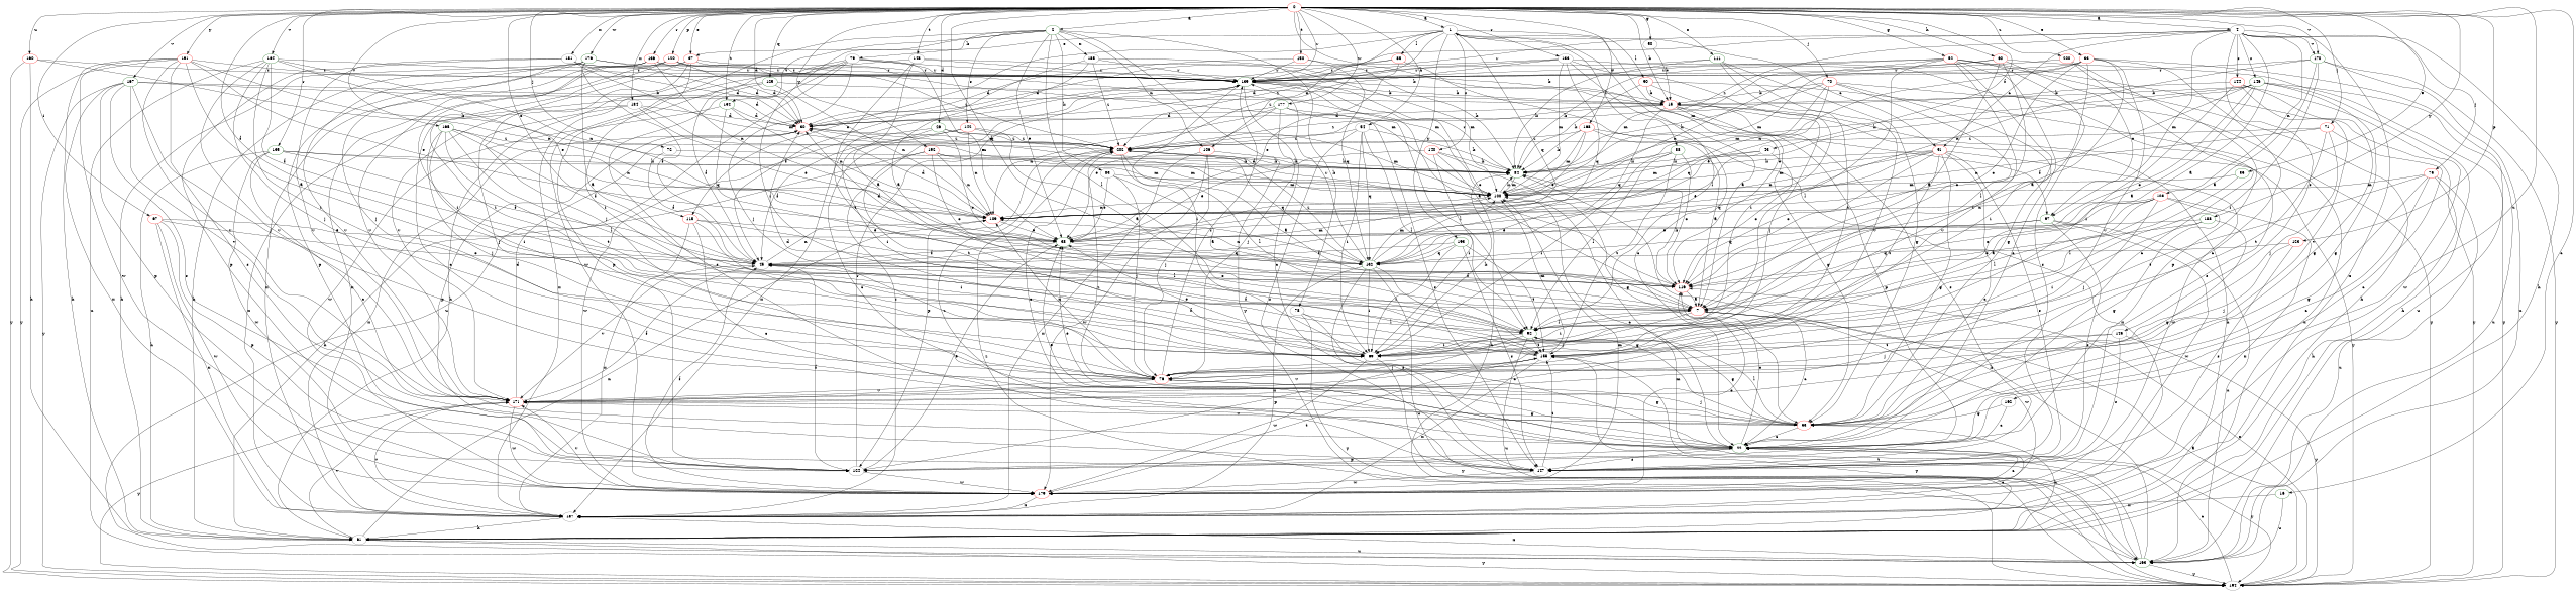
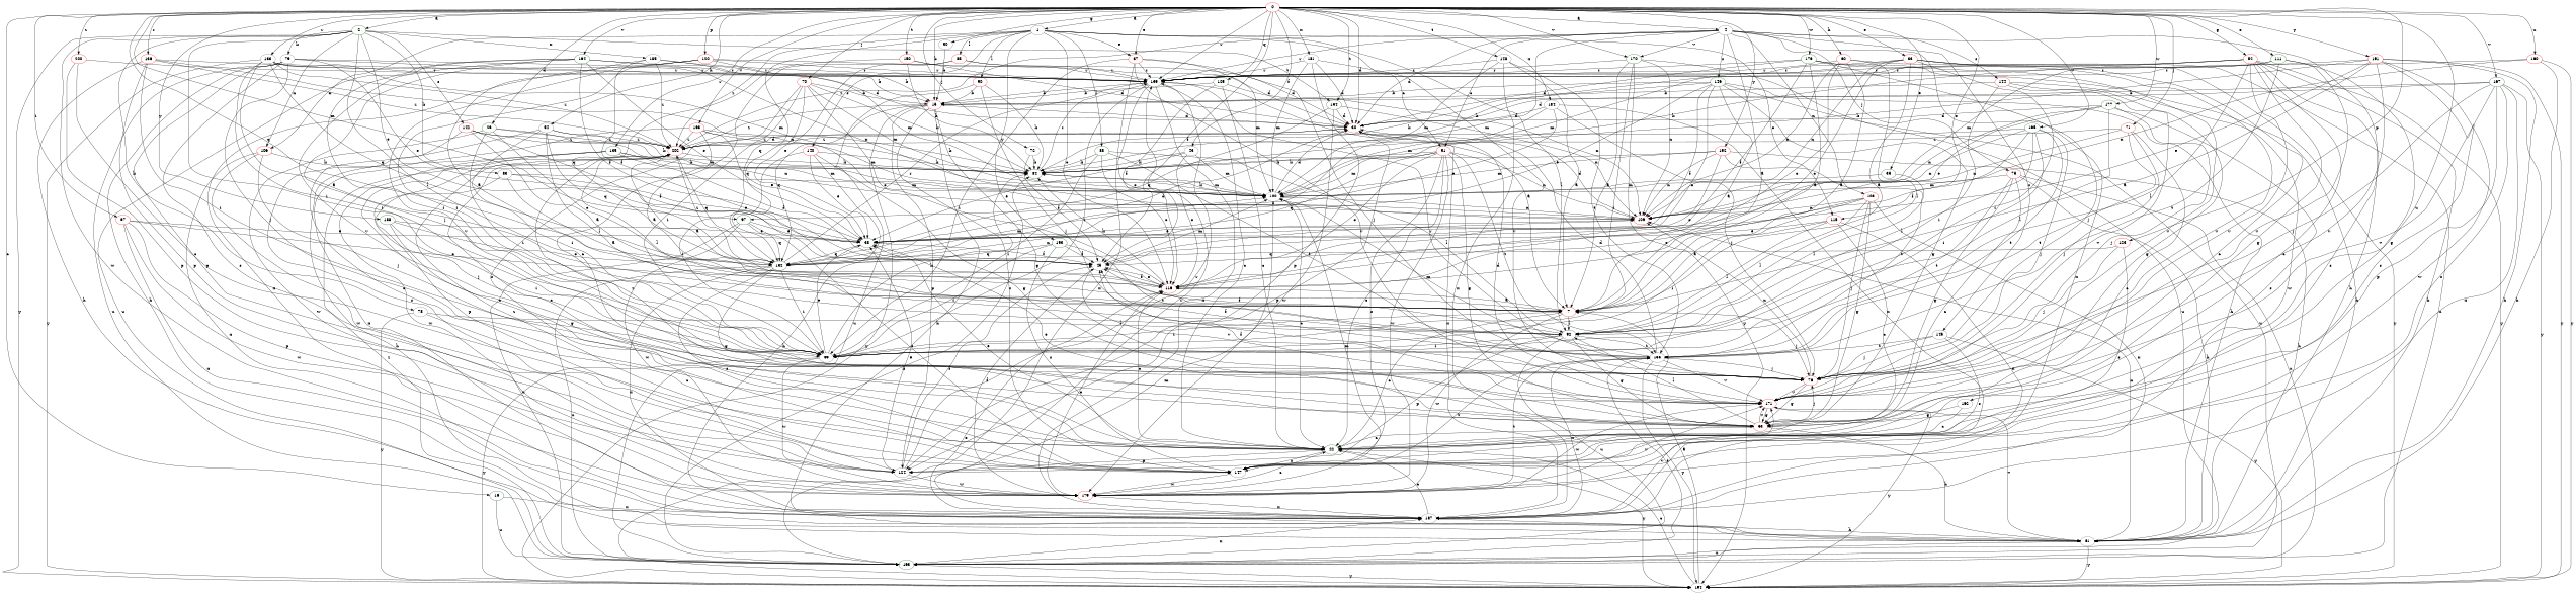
  strict digraph {
    node [color=red]
    1 [color=gray40]
    0
    2 [color=darkgreen]
    4 [color=gray40]
    15
    16 [color=darkgreen]
    26 [color=darkgreen]
    30
    33
    35 [color=darkgreen]
    37
    43 [color=gray40]
    45 [color=gray40]
    50 [color=gray40]
    52
    54 [color=gray40]
    60
    67
    70
    71
    72 [color=gray40]
    97 [color=darkgreen]
    111 [color=darkgreen]
    115
    120
    123
    125 [color=darkgreen]
    132 [color=darkgreen]
    133 [color=gray40]
    135 [color=darkgreen]
    136
    139 [color=darkgreen]
    148 [color=gray40]
    150
    154 [color=darkgreen]
    160
    162 [color=gray40]
    164 [color=darkgreen]
    165 [color=darkgreen]
    167 [color=darkgreen]
    168
    170 [color=darkgreen]
    176 [color=darkgreen]
    177 [color=darkgreen]
    181 [color=gray40]
    184 [color=gray40]
    188 [color=darkgreen]
    191
    192
    200
    n51 [label=51]
    85
    88 [color=darkgreen]
    90
    92 [color=darkgreen]
    106
    116
    140
    193 [color=darkgreen]
    202
    38 [color=darkgreen]
    69 [color=gray40]
    78 [color=gray40]
    79 [color=gray40]
    83 [color=gray40]
    142
    179
    185 [color=gray40]
    194 [color=gray40]
    7
    61 [color=gray40]
    75
    108
    144
    145 [color=gray40]
    146 [color=darkgreen]
    187 [color=gray40]
    53
    124 [color=gray40]
    147 [color=gray40]
    163 [color=darkgreen]
    100 [color=gray40]
    22 [color=darkgreen]
    109
    171
    76
    84 [color=darkgreen]
    155 [color=gray40]
    1 -> 37 [label=e]
    1 -> 115 [label=o]
-   132 -> 1 [label=q]
+   1 -> 132 [label=q]
    1 -> n51 [label=c]
    1 -> 85 [label=l]
    1 -> 88 [label=l]
    1 -> 90 [label=l]
    1 -> 92 [label=l]
    1 -> 106 [label=n]
    1 -> 116 [label=o]
    1 -> 140 [label=s]
    1 -> 193 [label=y]
    1 -> 202 [label=z]
    0 -> 1 [label=a]
    0 -> 2 [label=a]
    0 -> 4 [label=a]
    0 -> 15 [label=b]
    0 -> 16 [label=c]
    0 -> 26 [label=d]
    0 -> 30 [label=d]
    0 -> 33 [label=e]
    0 -> 35 [label=e]
    0 -> 37 [label=e]
    0 -> 43 [label=f]
    0 -> 45 [label=f]
    0 -> 50 [label=g]
    0 -> 52 [label=g]
    0 -> 54 [label=h]
    0 -> 60 [label=h]
    0 -> 67 [label=i]
    0 -> 70 [label=j]
    0 -> 71 [label=j]
    0 -> 72 [label=j]
    0 -> 97 [label=m]
    0 -> 111 [label=o]
    0 -> 115 [label=o]
    0 -> 120 [label=p]
    0 -> 123 [label=p]
    0 -> 125 [label=q]
    0 -> 132 [label=q]
    0 -> 133 [label=r]
    0 -> 135 [label=r]
    0 -> 136 [label=r]
    0 -> 139 [label=r]
    0 -> 148 [label=t]
    0 -> 150 [label=t]
    0 -> 154 [label=t]
    0 -> 160 [label=u]
    0 -> 162 [label=u]
    0 -> 164 [label=v]
    0 -> 165 [label=v]
    0 -> 167 [label=v]
    0 -> 168 [label=v]
    0 -> 170 [label=v]
    0 -> 176 [label=w]
    0 -> 177 [label=w]
    0 -> 181 [label=x]
    0 -> 184 [label=x]
    0 -> 188 [label=y]
    0 -> 191 [label=y]
    0 -> 192 [label=y]
    0 -> 200 [label=z]
    2 -> 154 [label=t]
    2 -> 92 [label=l]
    2 -> 106 [label=n]
    2 -> 38 [label=e]
    2 -> 69 [label=i]
    2 -> 78 [label=k]
    2 -> 79 [label=k]
    2 -> 83 [label=k]
    2 -> 142 [label=s]
    2 -> 179 [label=w]
    2 -> 185 [label=x]
    2 -> 194 [label=y]
    4 -> 30 [label=d]
    4 -> 97 [label=m]
    4 -> 139 [label=r]
    4 -> 170 [label=v]
    4 -> n51 [label=c]
    4 -> 202 [label=z]
    4 -> 7 [label=a]
    4 -> 61 [label=h]
    4 -> 75 [label=j]
    4 -> 108 [label=n]
    4 -> 144 [label=s]
    4 -> 145 [label=s]
    4 -> 146 [label=s]
    4 -> 187 [label=x]
    15 -> 30 [label=d]
    15 -> 132 [label=q]
    15 -> 202 [label=z]
    15 -> 194 [label=y]
    15 -> 61 [label=h]
    15 -> 53 [label=g]
    15 -> 124 [label=p]
    15 -> 147 [label=s]
    16 -> 187 [label=x]
    16 -> 163 [label=u]
    26 -> 116 [label=o]
    26 -> 202 [label=z]
    26 -> 69 [label=i]
    26 -> 179 [label=w]
    26 -> 100 [label=m]
    30 -> 202 [label=z]
    30 -> 187 [label=x]
    30 -> 124 [label=p]
    33 -> 139 [label=r]
    33 -> 116 [label=o]
    33 -> 69 [label=i]
    33 -> 7 [label=a]
    33 -> 163 [label=u]
    33 -> 100 [label=m]
    33 -> 22 [label=c]
    33 -> 109 [label=n]
    33 -> 171 [label=v]
    35 -> 92 [label=l]
    35 -> 100 [label=m]
    37 -> 139 [label=r]
    37 -> 69 [label=i]
    37 -> 187 [label=x]
    37 -> 100 [label=m]
    37 -> 171 [label=v]
    37 -> 76 [label=j]
    43 -> 116 [label=o]
    43 -> 38 [label=e]
    43 -> 100 [label=m]
    43 -> 84 [label=k]
    45 -> 116 [label=o]
    45 -> 100 [label=m]
-   45 -> 109 [label=n]
    45 -> 171 [label=v]
    50 -> 15 [label=b]
    52 -> 139 [label=r]
    52 -> 92 [label=l]
    52 -> 194 [label=y]
    52 -> 61 [label=h]
    52 -> 53 [label=g]
    52 -> 147 [label=s]
    52 -> 100 [label=m]
    52 -> 22 [label=c]
    52 -> 171 [label=v]
    52 -> 84 [label=k]
    54 -> 132 [label=q]
    54 -> 92 [label=l]
    54 -> 202 [label=z]
    54 -> 69 [label=i]
    54 -> 147 [label=s]
    54 -> 84 [label=k]
    60 -> 139 [label=r]
    60 -> 92 [label=l]
-   60 -> 97 [label=o]
+   60 -> 116 [label=o]
    60 -> 194 [label=y]
    60 -> 7 [label=a]
    60 -> 109 [label=n]
    67 -> 116 [label=o]
    67 -> 38 [label=e]
    67 -> 179 [label=w]
    67 -> 187 [label=x]
    67 -> 124 [label=p]
    70 -> 15 [label=b]
    70 -> 132 [label=q]
    70 -> 116 [label=o]
    70 -> 69 [label=i]
    70 -> 147 [label=s]
    70 -> 100 [label=m]
    70 -> 84 [label=k]
    71 -> 202 [label=z]
    71 -> 22 [label=c]
    71 -> 109 [label=n]
    71 -> 76 [label=j]
    71 -> 155 [label=t]
    72 -> 45 [label=f]
    72 -> 84 [label=k]
    97 -> 132 [label=q]
    97 -> 38 [label=e]
    97 -> 179 [label=w]
    97 -> 147 [label=s]
    97 -> 163 [label=u]
    111 -> 139 [label=r]
    111 -> 53 [label=g]
    111 -> 171 [label=v]
    111 -> 84 [label=k]
    111 -> 155 [label=t]
    115 -> 92 [label=l]
    115 -> 38 [label=e]
    115 -> 69 [label=i]
    115 -> 187 [label=x]
    115 -> 22 [label=c]
    120 -> 30 [label=d]
    120 -> 139 [label=r]
    120 -> 69 [label=i]
    120 -> 187 [label=x]
    120 -> 100 [label=m]
    120 -> 171 [label=v]
    123 -> 132 [label=q]
    123 -> 147 [label=s]
    123 -> 76 [label=j]
    125 -> 15 [label=b]
    125 -> 45 [label=f]
    125 -> 22 [label=c]
    125 -> 109 [label=n]
    132 -> 30 [label=d]
    132 -> 139 [label=r]
    132 -> 202 [label=z]
    132 -> 69 [label=i]
    132 -> 187 [label=x]
    132 -> 53 [label=g]
    132 -> 147 [label=s]
    132 -> 163 [label=u]
    132 -> 100 [label=m]
    132 -> 109 [label=n]
    133 -> 30 [label=d]
    133 -> 132 [label=q]
    133 -> 139 [label=r]
    133 -> 202 [label=z]
    133 -> 69 [label=i]
    133 -> 194 [label=y]
    133 -> 7 [label=a]
    133 -> 100 [label=m]
    135 -> 45 [label=f]
    135 -> 179 [label=w]
    135 -> 61 [label=h]
    135 -> 100 [label=m]
    135 -> 22 [label=c]
    135 -> 84 [label=k]
    136 -> 139 [label=r]
    136 -> 202 [label=z]
    136 -> 69 [label=i]
    136 -> 61 [label=h]
    136 -> 124 [label=p]
    136 -> 109 [label=n]
    139 -> 15 [label=b]
    139 -> 116 [label=o]
    139 -> 69 [label=i]
    139 -> 7 [label=a]
    139 -> 187 [label=x]
    139 -> 22 [label=c]
    148 -> 139 [label=r]
    148 -> 7 [label=a]
    148 -> 187 [label=x]
    148 -> 100 [label=m]
    148 -> 155 [label=t]
    150 -> 30 [label=d]
    150 -> 132 [label=q]
    150 -> 139 [label=r]
    150 -> 84 [label=k]
    154 -> 30 [label=d]
    154 -> 132 [label=q]
    154 -> 179 [label=w]
    154 -> 109 [label=n]
    160 -> 139 [label=r]
    160 -> 194 [label=y]
    160 -> 61 [label=h]
    160 -> 109 [label=n]
    162 -> 53 [label=g]
    162 -> 22 [label=c]
    164 -> 45 [label=f]
    164 -> 139 [label=r]
    164 -> 38 [label=e]
    164 -> 69 [label=i]
    164 -> 163 [label=u]
    164 -> 109 [label=n]
    164 -> 171 [label=v]
    164 -> 76 [label=j]
    165 -> 45 [label=f]
    165 -> 92 [label=l]
    165 -> 202 [label=z]
    165 -> 69 [label=i]
    165 -> 109 [label=n]
    165 -> 76 [label=j]
    165 -> 155 [label=t]
    167 -> 15 [label=b]
    167 -> 30 [label=d]
    167 -> 194 [label=y]
    167 -> 187 [label=x]
    167 -> 124 [label=p]
    167 -> 147 [label=s]
    167 -> 171 [label=v]
    167 -> 76 [label=j]
    168 -> 202 [label=z]
    168 -> 38 [label=e]
    168 -> 7 [label=a]
    168 -> 187 [label=x]
    168 -> 100 [label=m]
    168 -> 84 [label=k]
    170 -> 139 [label=r]
    170 -> 69 [label=i]
    170 -> 194 [label=y]
    170 -> 7 [label=a]
    170 -> 163 [label=u]
    170 -> 109 [label=n]
    176 -> 30 [label=d]
    176 -> 45 [label=f]
    176 -> 139 [label=r]
    176 -> 7 [label=a]
    176 -> 61 [label=h]
    176 -> 171 [label=v]
    176 -> 76 [label=j]
    177 -> 30 [label=d]
    177 -> 92 [label=l]
    177 -> 38 [label=e]
    177 -> 147 [label=s]
    177 -> 109 [label=n]
    177 -> 76 [label=j]
    181 -> 30 [label=d]
    181 -> 139 [label=r]
    181 -> 124 [label=p]
    181 -> 100 [label=m]
    181 -> 171 [label=v]
    184 -> 30 [label=d]
    184 -> 38 [label=e]
    184 -> 187 [label=x]
    184 -> 100 [label=m]
    184 -> 76 [label=j]
    188 -> 116 [label=o]
    188 -> 38 [label=e]
    188 -> 69 [label=i]
    188 -> 53 [label=g]
    191 -> 139 [label=r]
    191 -> 38 [label=e]
    191 -> 179 [label=w]
    191 -> 194 [label=y]
    191 -> 7 [label=a]
    191 -> 61 [label=h]
    191 -> 147 [label=s]
    191 -> 171 [label=v]
    191 -> 84 [label=k]
    192 -> 116 [label=o]
    192 -> 61 [label=h]
    192 -> 100 [label=m]
    192 -> 109 [label=n]
    192 -> 84 [label=k]
    192 -> 155 [label=t]
    200 -> 139 [label=r]
    200 -> 124 [label=p]
    200 -> 22 [label=c]
    n51 -> 132 [label=q]
    n51 -> 116 [label=o]
    n51 -> 179 [label=w]
    n51 -> 53 [label=g]
    n51 -> 147 [label=s]
    n51 -> 100 [label=m]
    n51 -> 22 [label=c]
    n51 -> 109 [label=n]
    n51 -> 84 [label=k]
    n51 -> 155 [label=t]
    85 -> 30 [label=d]
    85 -> 139 [label=r]
    85 -> 38 [label=e]
    85 -> 22 [label=c]
    88 -> 92 [label=l]
    88 -> 116 [label=o]
    88 -> 69 [label=i]
    88 -> 84 [label=k]
    88 -> 155 [label=t]
    90 -> 15 [label=b]
    90 -> 163 [label=u]
    90 -> 76 [label=j]
    90 -> 84 [label=k]
    92 -> 45 [label=f]
    92 -> 69 [label=i]
    92 -> 53 [label=g]
    92 -> 124 [label=p]
    92 -> 163 [label=u]
    92 -> 155 [label=t]
    106 -> 179 [label=w]
    106 -> 187 [label=x]
    106 -> 76 [label=j]
    106 -> 84 [label=k]
    116 -> 45 [label=f]
    116 -> 7 [label=a]
    116 -> 84 [label=k]
    140 -> 38 [label=e]
    140 -> 69 [label=i]
    140 -> 61 [label=h]
    140 -> 53 [label=g]
    140 -> 84 [label=k]
    193 -> 45 [label=f]
    193 -> 132 [label=q]
    193 -> 69 [label=i]
    193 -> 147 [label=s]
    193 -> 155 [label=t]
    202 -> 30 [label=d]
    202 -> 132 [label=q]
    202 -> 92 [label=l]
    202 -> 7 [label=a]
    202 -> 124 [label=p]
    202 -> 22 [label=c]
    202 -> 84 [label=k]
    38 -> 45 [label=f]
    38 -> 132 [label=q]
    69 -> 38 [label=e]
    69 -> 179 [label=w]
    69 -> 194 [label=y]
    69 -> 84 [label=k]
    78 -> 92 [label=l]
    78 -> 194 [label=y]
    78 -> 22 [label=c]
    79 -> 15 [label=b]
    79 -> 139 [label=r]
    79 -> 38 [label=e]
    79 -> 61 [label=h]
    79 -> 124 [label=p]
    79 -> 147 [label=s]
    79 -> 163 [label=u]
    79 -> 76 [label=j]
    83 -> 38 [label=e]
    83 -> 7 [label=a]
    83 -> 100 [label=m]
    83 -> 76 [label=j]
    142 -> 45 [label=f]
    142 -> 202 [label=z]
    142 -> 7 [label=a]
    142 -> 22 [label=c]
    142 -> 109 [label=n]
    179 -> 45 [label=f]
    179 -> 116 [label=o]
    179 -> 187 [label=x]
    179 -> 100 [label=m]
    179 -> 22 [label=c]
    179 -> 171 [label=v]
    179 -> 155 [label=t]
    185 -> 15 [label=b]
    185 -> 45 [label=f]
    185 -> 139 [label=r]
    185 -> 202 [label=z]
    185 -> 7 [label=a]
    194 -> 116 [label=o]
    194 -> 7 [label=a]
    194 -> 22 [label=c]
    7 -> 92 [label=l]
    7 -> 69 [label=i]
    7 -> 179 [label=w]
    7 -> 22 [label=c]
    7 -> 76 [label=j]
    61 -> 194 [label=y]
    61 -> 163 [label=u]
    61 -> 109 [label=n]
    61 -> 171 [label=v]
    75 -> 61 [label=h]
    75 -> 53 [label=g]
    75 -> 163 [label=u]
    75 -> 100 [label=m]
    75 -> 22 [label=c]
    75 -> 155 [label=t]
    108 -> 92 [label=l]
    108 -> 116 [label=o]
    108 -> 7 [label=a]
    108 -> 187 [label=x]
    108 -> 53 [label=g]
    108 -> 109 [label=n]
    108 -> 76 [label=j]
    144 -> 15 [label=b]
    144 -> 69 [label=i]
    144 -> 179 [label=w]
    144 -> 53 [label=g]
    144 -> 171 [label=v]
    145 -> 194 [label=y]
    145 -> 147 [label=s]
    145 -> 76 [label=j]
    145 -> 155 [label=t]
    146 -> 15 [label=b]
    146 -> 45 [label=f]
    146 -> 116 [label=o]
    146 -> 38 [label=e]
    146 -> 7 [label=a]
    146 -> 61 [label=h]
    146 -> 53 [label=g]
    146 -> 163 [label=u]
    146 -> 84 [label=k]
    187 -> 139 [label=r]
    187 -> 61 [label=h]
    187 -> 22 [label=c]
    187 -> 171 [label=v]
    53 -> 92 [label=l]
    53 -> 202 [label=z]
    53 -> 38 [label=e]
    53 -> 61 [label=h]
    53 -> 22 [label=c]
    53 -> 171 [label=v]
    53 -> 76 [label=j]
    124 -> 45 [label=f]
    124 -> 139 [label=r]
    124 -> 38 [label=e]
    124 -> 179 [label=w]
    147 -> 202 [label=z]
    147 -> 179 [label=w]
    147 -> 155 [label=t]
    163 -> 202 [label=z]
    163 -> 194 [label=y]
    163 -> 187 [label=x]
    163 -> 100 [label=m]
    163 -> 84 [label=k]
    163 -> 155 [label=t]
    100 -> 30 [label=d]
    100 -> 22 [label=c]
    100 -> 109 [label=n]
    100 -> 84 [label=k]
    22 -> 116 [label=o]
    22 -> 38 [label=e]
    22 -> 194 [label=y]
    22 -> 124 [label=p]
    22 -> 147 [label=s]
    109 -> 30 [label=d]
    109 -> 38 [label=e]
    171 -> 30 [label=d]
    171 -> 45 [label=f]
    171 -> 179 [label=w]
    171 -> 194 [label=y]
    171 -> 53 [label=g]
    76 -> 139 [label=r]
    76 -> 53 [label=g]
    76 -> 109 [label=n]
    76 -> 171 [label=v]
    84 -> 139 [label=r]
    84 -> 100 [label=m]
    155 -> 30 [label=d]
    155 -> 45 [label=f]
    155 -> 194 [label=y]
    155 -> 187 [label=x]
    155 -> 100 [label=m]
    155 -> 171 [label=v]
    155 -> 76 [label=j]
  }
